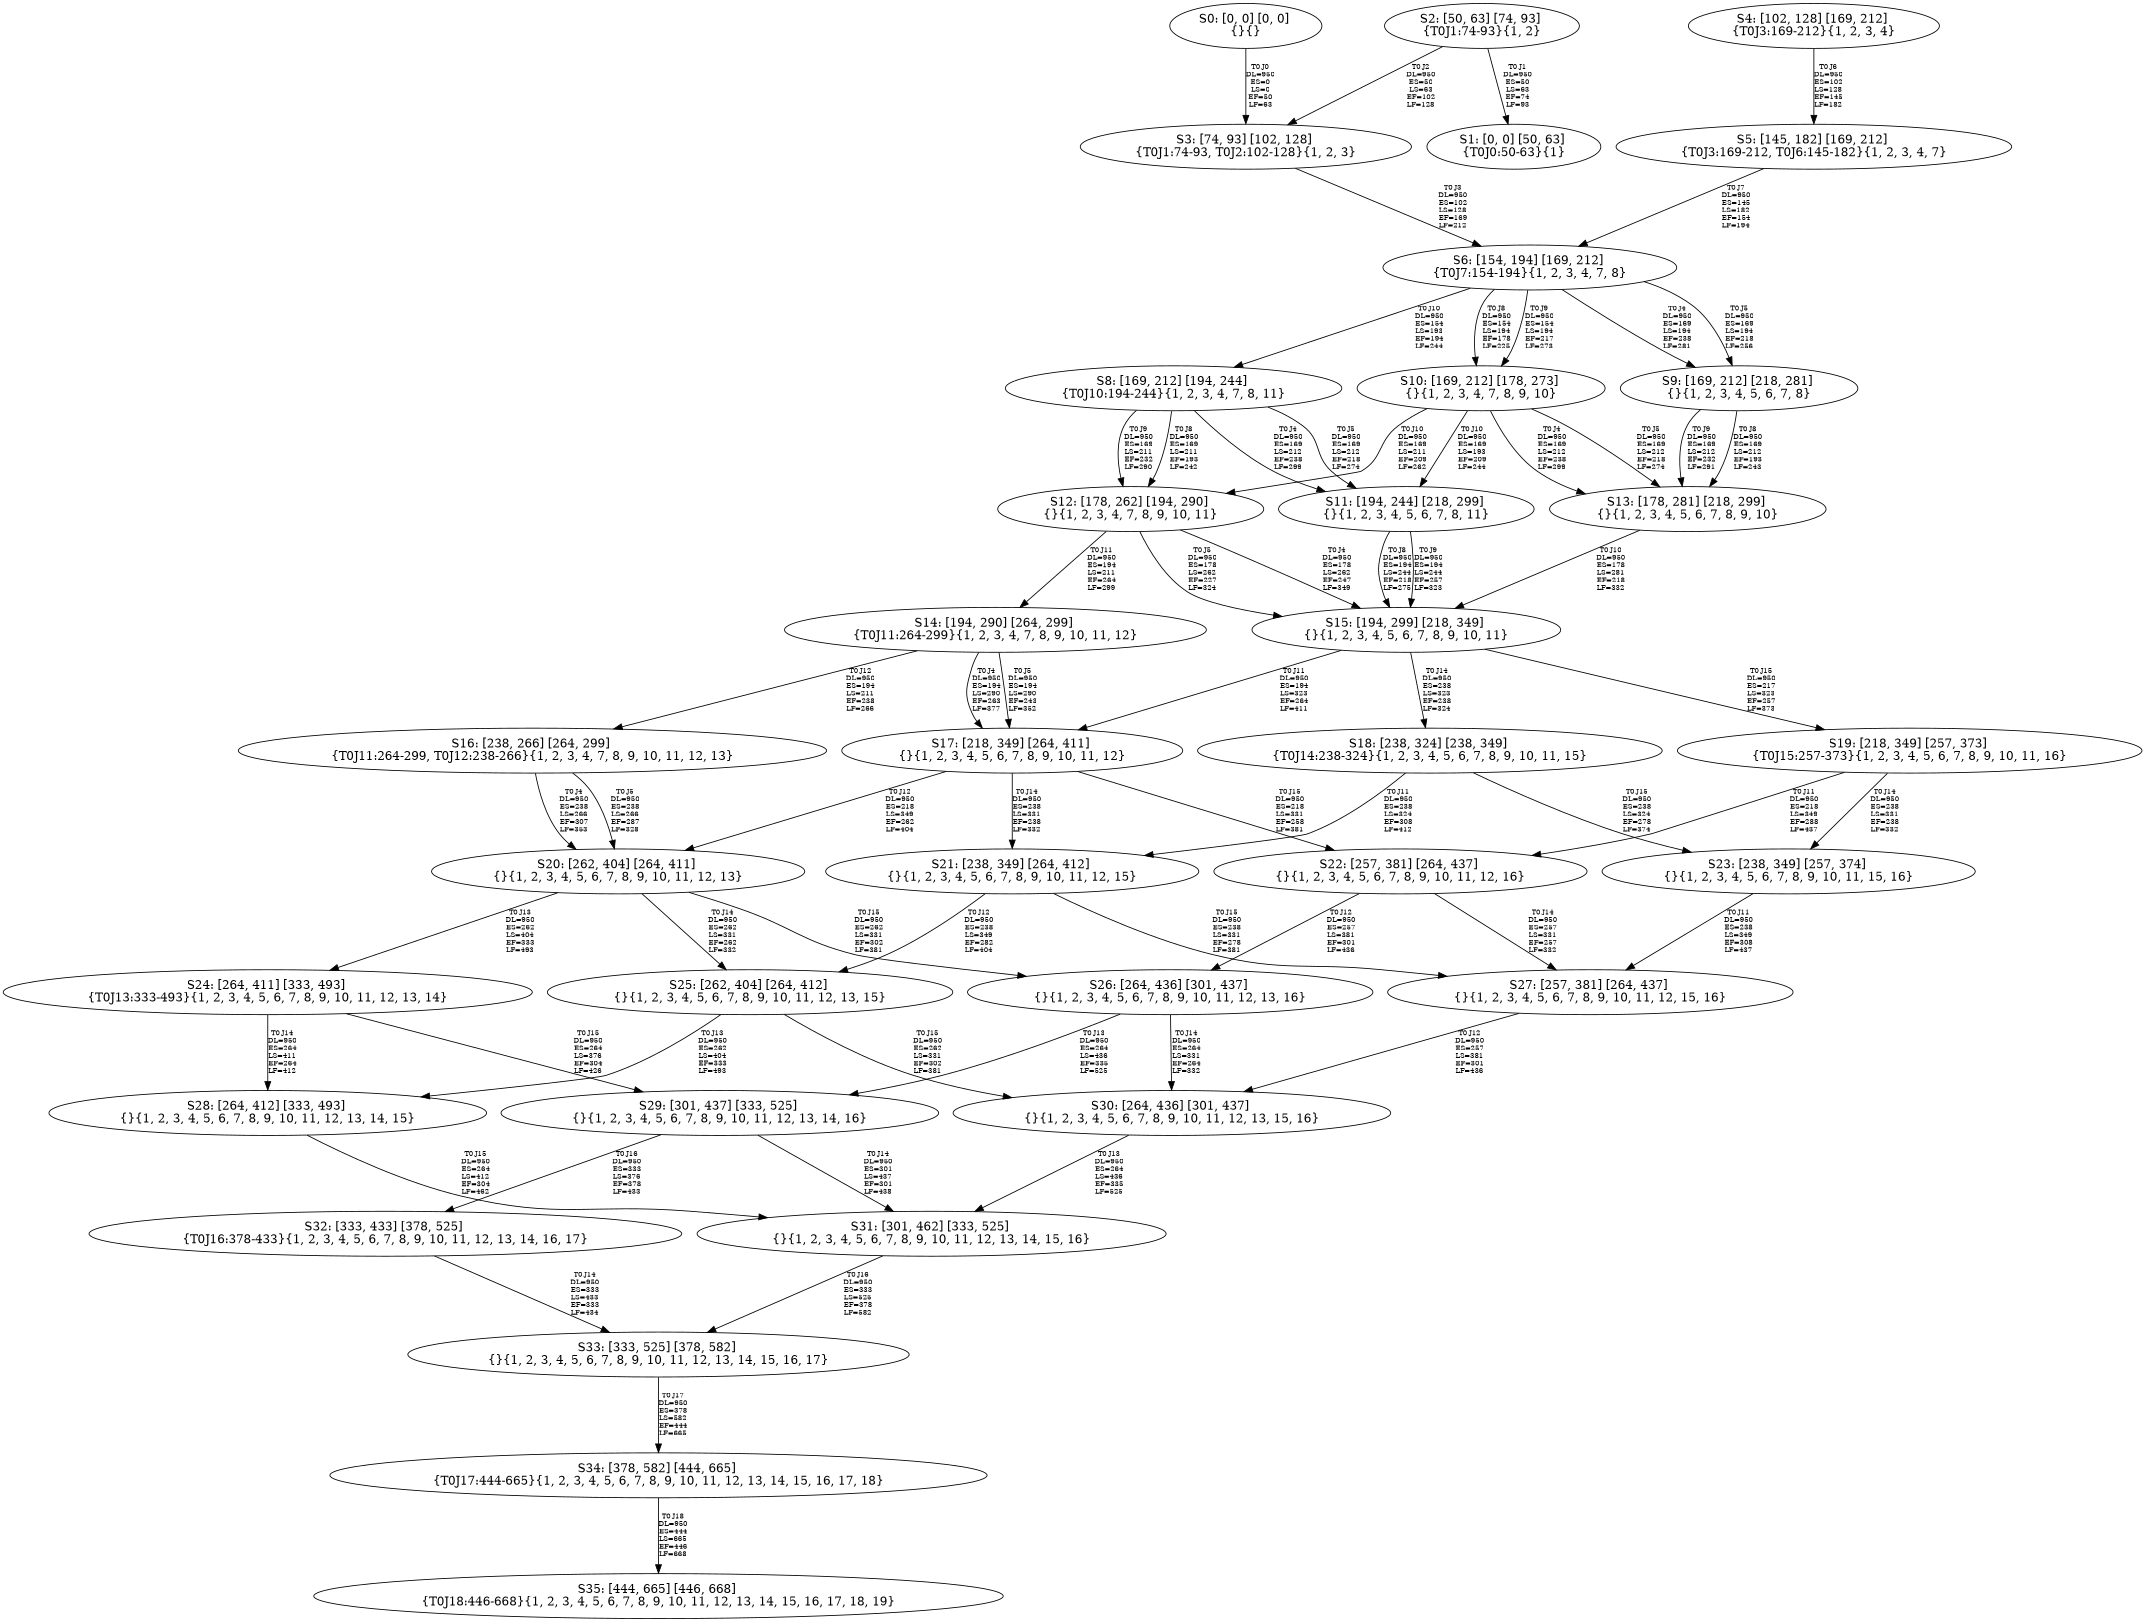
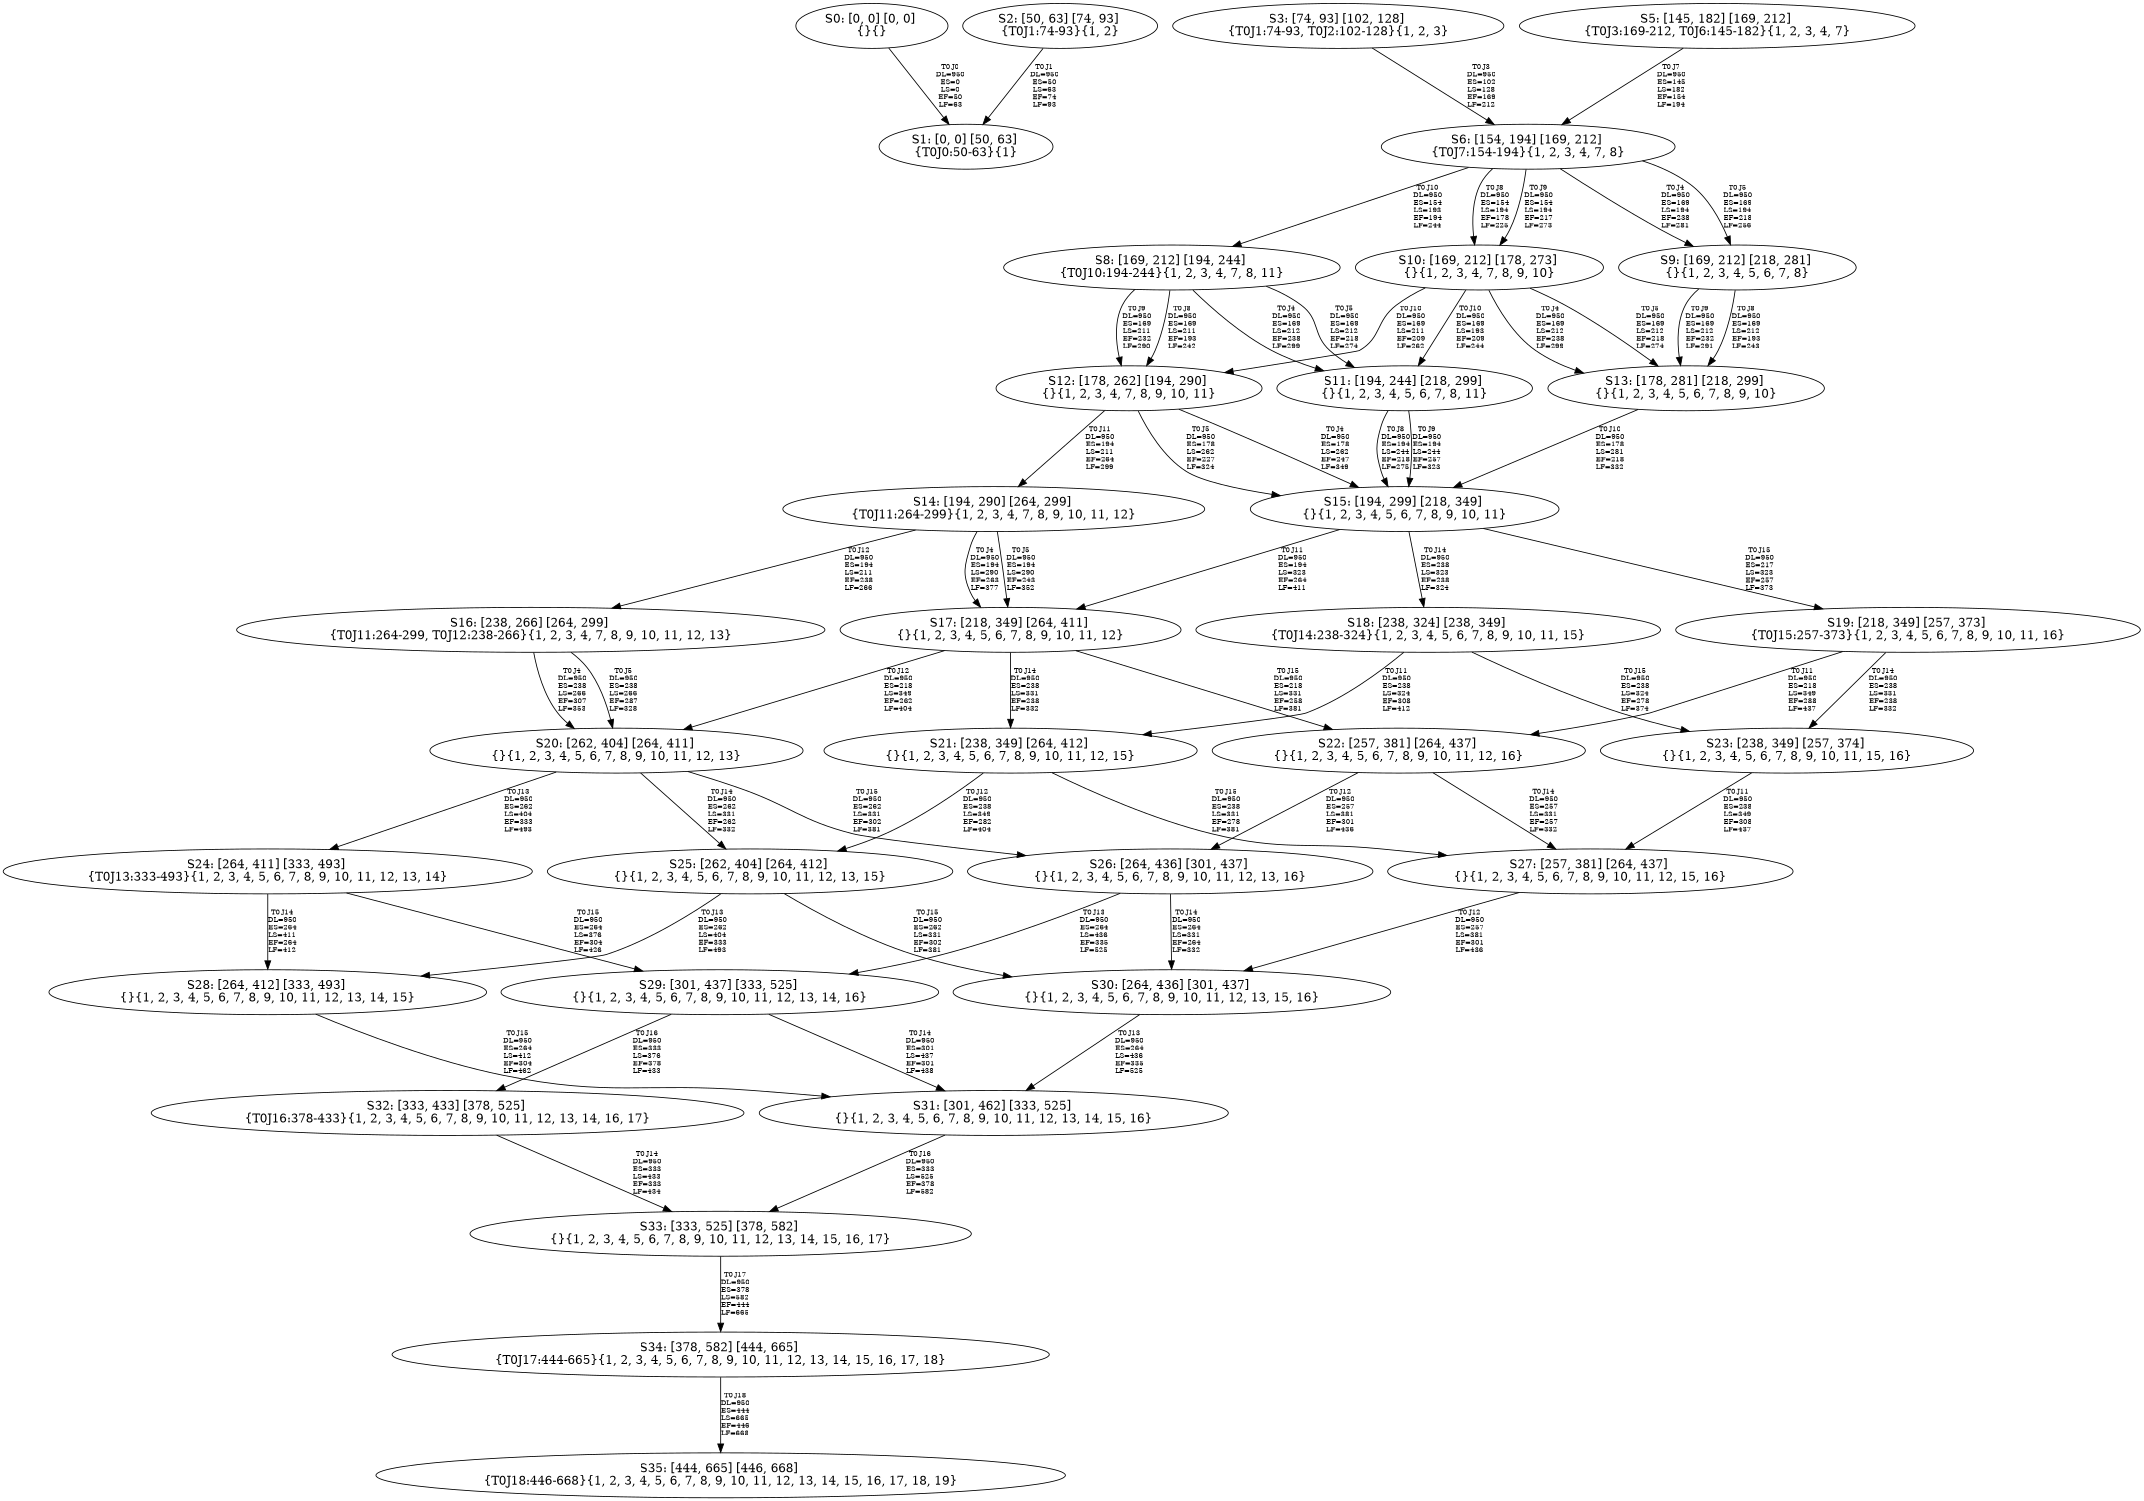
  digraph {
    edge [fontsize=8]
    n1 [label="S0: [0, 0] [0, 0] \n{}{}"]
    n2 [label="S1: [0, 0] [50, 63] \n{T0J0:50-63}{1}"]
    n3 [label="S2: [50, 63] [74, 93] \n{T0J1:74-93}{1, 2}"]
    n4 [label="S3: [74, 93] [102, 128] \n{T0J1:74-93, T0J2:102-128}{1, 2, 3}"]
    n5 [label="S6: [154, 194] [169, 212] \n{T0J7:154-194}{1, 2, 3, 4, 7, 8}"]
-   n6 [label="S4: [102, 128] [169, 212] \n{T0J3:169-212}{1, 2, 3, 4}"]
    n7 [label="S5: [145, 182] [169, 212] \n{T0J3:169-212, T0J6:145-182}{1, 2, 3, 4, 7}"]
    n8 [label="S8: [169, 212] [194, 244] \n{T0J10:194-244}{1, 2, 3, 4, 7, 8, 11}"]
    n9 [label="S9: [169, 212] [218, 281] \n{}{1, 2, 3, 4, 5, 6, 7, 8}"]
    n10 [label="S10: [169, 212] [178, 273] \n{}{1, 2, 3, 4, 7, 8, 9, 10}"]
    n11 [label="S11: [194, 244] [218, 299] \n{}{1, 2, 3, 4, 5, 6, 7, 8, 11}"]
    n12 [label="S12: [178, 262] [194, 290] \n{}{1, 2, 3, 4, 7, 8, 9, 10, 11}"]
    n13 [label="S13: [178, 281] [218, 299] \n{}{1, 2, 3, 4, 5, 6, 7, 8, 9, 10}"]
    n14 [label="S15: [194, 299] [218, 349] \n{}{1, 2, 3, 4, 5, 6, 7, 8, 9, 10, 11}"]
    n15 [label="S14: [194, 290] [264, 299] \n{T0J11:264-299}{1, 2, 3, 4, 7, 8, 9, 10, 11, 12}"]
    n16 [label="S17: [218, 349] [264, 411] \n{}{1, 2, 3, 4, 5, 6, 7, 8, 9, 10, 11, 12}"]
    n17 [label="S18: [238, 324] [238, 349] \n{T0J14:238-324}{1, 2, 3, 4, 5, 6, 7, 8, 9, 10, 11, 15}"]
    n18 [label="S19: [218, 349] [257, 373] \n{T0J15:257-373}{1, 2, 3, 4, 5, 6, 7, 8, 9, 10, 11, 16}"]
    n19 [label="S16: [238, 266] [264, 299] \n{T0J11:264-299, T0J12:238-266}{1, 2, 3, 4, 7, 8, 9, 10, 11, 12, 13}"]
    n20 [label="S20: [262, 404] [264, 411] \n{}{1, 2, 3, 4, 5, 6, 7, 8, 9, 10, 11, 12, 13}"]
    n21 [label="S21: [238, 349] [264, 412] \n{}{1, 2, 3, 4, 5, 6, 7, 8, 9, 10, 11, 12, 15}"]
    n22 [label="S22: [257, 381] [264, 437] \n{}{1, 2, 3, 4, 5, 6, 7, 8, 9, 10, 11, 12, 16}"]
    n23 [label="S23: [238, 349] [257, 374] \n{}{1, 2, 3, 4, 5, 6, 7, 8, 9, 10, 11, 15, 16}"]
    n24 [label="S24: [264, 411] [333, 493] \n{T0J13:333-493}{1, 2, 3, 4, 5, 6, 7, 8, 9, 10, 11, 12, 13, 14}"]
    n25 [label="S25: [262, 404] [264, 412] \n{}{1, 2, 3, 4, 5, 6, 7, 8, 9, 10, 11, 12, 13, 15}"]
    n26 [label="S26: [264, 436] [301, 437] \n{}{1, 2, 3, 4, 5, 6, 7, 8, 9, 10, 11, 12, 13, 16}"]
    n27 [label="S27: [257, 381] [264, 437] \n{}{1, 2, 3, 4, 5, 6, 7, 8, 9, 10, 11, 12, 15, 16}"]
    n28 [label="S28: [264, 412] [333, 493] \n{}{1, 2, 3, 4, 5, 6, 7, 8, 9, 10, 11, 12, 13, 14, 15}"]
    n29 [label="S29: [301, 437] [333, 525] \n{}{1, 2, 3, 4, 5, 6, 7, 8, 9, 10, 11, 12, 13, 14, 16}"]
    n30 [label="S30: [264, 436] [301, 437] \n{}{1, 2, 3, 4, 5, 6, 7, 8, 9, 10, 11, 12, 13, 15, 16}"]
    n31 [label="S31: [301, 462] [333, 525] \n{}{1, 2, 3, 4, 5, 6, 7, 8, 9, 10, 11, 12, 13, 14, 15, 16}"]
    n32 [label="S32: [333, 433] [378, 525] \n{T0J16:378-433}{1, 2, 3, 4, 5, 6, 7, 8, 9, 10, 11, 12, 13, 14, 16, 17}"]
    n33 [label="S33: [333, 525] [378, 582] \n{}{1, 2, 3, 4, 5, 6, 7, 8, 9, 10, 11, 12, 13, 14, 15, 16, 17}"]
    n34 [label="S34: [378, 582] [444, 665] \n{T0J17:444-665}{1, 2, 3, 4, 5, 6, 7, 8, 9, 10, 11, 12, 13, 14, 15, 16, 17, 18}"]
    n35 [label="S35: [444, 665] [446, 668] \n{T0J18:446-668}{1, 2, 3, 4, 5, 6, 7, 8, 9, 10, 11, 12, 13, 14, 15, 16, 17, 18, 19}"]
-   n1 -> n4 [label="T0 J0\nDL=950\nES=0\nLS=0\nEF=50\nLF=63"]
+   n1 -> n2 [label="T0 J0\nDL=950\nES=0\nLS=0\nEF=50\nLF=63"]
    n3 -> n2 [label="T0 J1\nDL=950\nES=50\nLS=63\nEF=74\nLF=93"]
-   n3 -> n4 [label="T0 J2\nDL=950\nES=50\nLS=63\nEF=102\nLF=128"]
    n4 -> n5 [label="T0 J3\nDL=950\nES=102\nLS=128\nEF=169\nLF=212"]
    n5 -> n8 [label="T0 J10\nDL=950\nES=154\nLS=193\nEF=194\nLF=244"]
    n5 -> n9 [label="T0 J4\nDL=950\nES=169\nLS=194\nEF=238\nLF=281"]
    n5 -> n9 [label="T0 J5\nDL=950\nES=169\nLS=194\nEF=218\nLF=256"]
    n5 -> n10 [label="T0 J8\nDL=950\nES=154\nLS=194\nEF=178\nLF=225"]
    n5 -> n10 [label="T0 J9\nDL=950\nES=154\nLS=194\nEF=217\nLF=273"]
-   n6 -> n7 [label="T0 J6\nDL=950\nES=102\nLS=128\nEF=145\nLF=182"]
    n7 -> n5 [label="T0 J7\nDL=950\nES=145\nLS=182\nEF=154\nLF=194"]
    n8 -> n11 [label="T0 J4\nDL=950\nES=169\nLS=212\nEF=238\nLF=299"]
    n8 -> n11 [label="T0 J5\nDL=950\nES=169\nLS=212\nEF=218\nLF=274"]
    n8 -> n12 [label="T0 J8\nDL=950\nES=169\nLS=211\nEF=193\nLF=242"]
    n8 -> n12 [label="T0 J9\nDL=950\nES=169\nLS=211\nEF=232\nLF=290"]
    n9 -> n13 [label="T0 J8\nDL=950\nES=169\nLS=212\nEF=193\nLF=243"]
    n9 -> n13 [label="T0 J9\nDL=950\nES=169\nLS=212\nEF=232\nLF=291"]
    n10 -> n11 [label="T0 J10\nDL=950\nES=169\nLS=193\nEF=209\nLF=244"]
    n10 -> n12 [label="T0 J10\nDL=950\nES=169\nLS=211\nEF=209\nLF=262"]
    n10 -> n13 [label="T0 J4\nDL=950\nES=169\nLS=212\nEF=238\nLF=299"]
    n10 -> n13 [label="T0 J5\nDL=950\nES=169\nLS=212\nEF=218\nLF=274"]
    n11 -> n14 [label="T0 J8\nDL=950\nES=194\nLS=244\nEF=218\nLF=275"]
    n11 -> n14 [label="T0 J9\nDL=950\nES=194\nLS=244\nEF=257\nLF=323"]
    n12 -> n14 [label="T0 J4\nDL=950\nES=178\nLS=262\nEF=247\nLF=349"]
    n12 -> n14 [label="T0 J5\nDL=950\nES=178\nLS=262\nEF=227\nLF=324"]
    n12 -> n15 [label="T0 J11\nDL=950\nES=194\nLS=211\nEF=264\nLF=299"]
    n13 -> n14 [label="T0 J10\nDL=950\nES=178\nLS=281\nEF=218\nLF=332"]
    n14 -> n16 [label="T0 J11\nDL=950\nES=194\nLS=323\nEF=264\nLF=411"]
    n14 -> n17 [label="T0 J14\nDL=950\nES=238\nLS=323\nEF=238\nLF=324"]
    n14 -> n18 [label="T0 J15\nDL=950\nES=217\nLS=323\nEF=257\nLF=373"]
    n15 -> n16 [label="T0 J4\nDL=950\nES=194\nLS=290\nEF=263\nLF=377"]
    n15 -> n16 [label="T0 J5\nDL=950\nES=194\nLS=290\nEF=243\nLF=352"]
    n15 -> n19 [label="T0 J12\nDL=950\nES=194\nLS=211\nEF=238\nLF=266"]
    n16 -> n20 [label="T0 J12\nDL=950\nES=218\nLS=349\nEF=262\nLF=404"]
    n16 -> n21 [label="T0 J14\nDL=950\nES=238\nLS=331\nEF=238\nLF=332"]
    n16 -> n22 [label="T0 J15\nDL=950\nES=218\nLS=331\nEF=258\nLF=381"]
    n17 -> n21 [label="T0 J11\nDL=950\nES=238\nLS=324\nEF=308\nLF=412"]
    n17 -> n23 [label="T0 J15\nDL=950\nES=238\nLS=324\nEF=278\nLF=374"]
    n18 -> n22 [label="T0 J11\nDL=950\nES=218\nLS=349\nEF=288\nLF=437"]
    n18 -> n23 [label="T0 J14\nDL=950\nES=238\nLS=331\nEF=238\nLF=332"]
    n19 -> n20 [label="T0 J4\nDL=950\nES=238\nLS=266\nEF=307\nLF=353"]
    n19 -> n20 [label="T0 J5\nDL=950\nES=238\nLS=266\nEF=287\nLF=328"]
    n20 -> n24 [label="T0 J13\nDL=950\nES=262\nLS=404\nEF=333\nLF=493"]
    n20 -> n25 [label="T0 J14\nDL=950\nES=262\nLS=331\nEF=262\nLF=332"]
    n20 -> n26 [label="T0 J15\nDL=950\nES=262\nLS=331\nEF=302\nLF=381"]
    n21 -> n25 [label="T0 J12\nDL=950\nES=238\nLS=349\nEF=282\nLF=404"]
    n21 -> n27 [label="T0 J15\nDL=950\nES=238\nLS=331\nEF=278\nLF=381"]
    n22 -> n26 [label="T0 J12\nDL=950\nES=257\nLS=381\nEF=301\nLF=436"]
    n22 -> n27 [label="T0 J14\nDL=950\nES=257\nLS=331\nEF=257\nLF=332"]
    n23 -> n27 [label="T0 J11\nDL=950\nES=238\nLS=349\nEF=308\nLF=437"]
    n24 -> n28 [label="T0 J14\nDL=950\nES=264\nLS=411\nEF=264\nLF=412"]
    n24 -> n29 [label="T0 J15\nDL=950\nES=264\nLS=376\nEF=304\nLF=426"]
    n25 -> n28 [label="T0 J13\nDL=950\nES=262\nLS=404\nEF=333\nLF=493"]
    n25 -> n30 [label="T0 J15\nDL=950\nES=262\nLS=331\nEF=302\nLF=381"]
    n26 -> n29 [label="T0 J13\nDL=950\nES=264\nLS=436\nEF=335\nLF=525"]
    n26 -> n30 [label="T0 J14\nDL=950\nES=264\nLS=331\nEF=264\nLF=332"]
    n27 -> n30 [label="T0 J12\nDL=950\nES=257\nLS=381\nEF=301\nLF=436"]
    n28 -> n31 [label="T0 J15\nDL=950\nES=264\nLS=412\nEF=304\nLF=462"]
    n29 -> n31 [label="T0 J14\nDL=950\nES=301\nLS=437\nEF=301\nLF=438"]
    n29 -> n32 [label="T0 J16\nDL=950\nES=333\nLS=376\nEF=378\nLF=433"]
    n30 -> n31 [label="T0 J13\nDL=950\nES=264\nLS=436\nEF=335\nLF=525"]
    n31 -> n33 [label="T0 J16\nDL=950\nES=333\nLS=525\nEF=378\nLF=582"]
    n32 -> n33 [label="T0 J14\nDL=950\nES=333\nLS=433\nEF=333\nLF=434"]
    n33 -> n34 [label="T0 J17\nDL=950\nES=378\nLS=582\nEF=444\nLF=665"]
    n34 -> n35 [label="T0 J18\nDL=950\nES=444\nLS=665\nEF=446\nLF=668"]
  }
